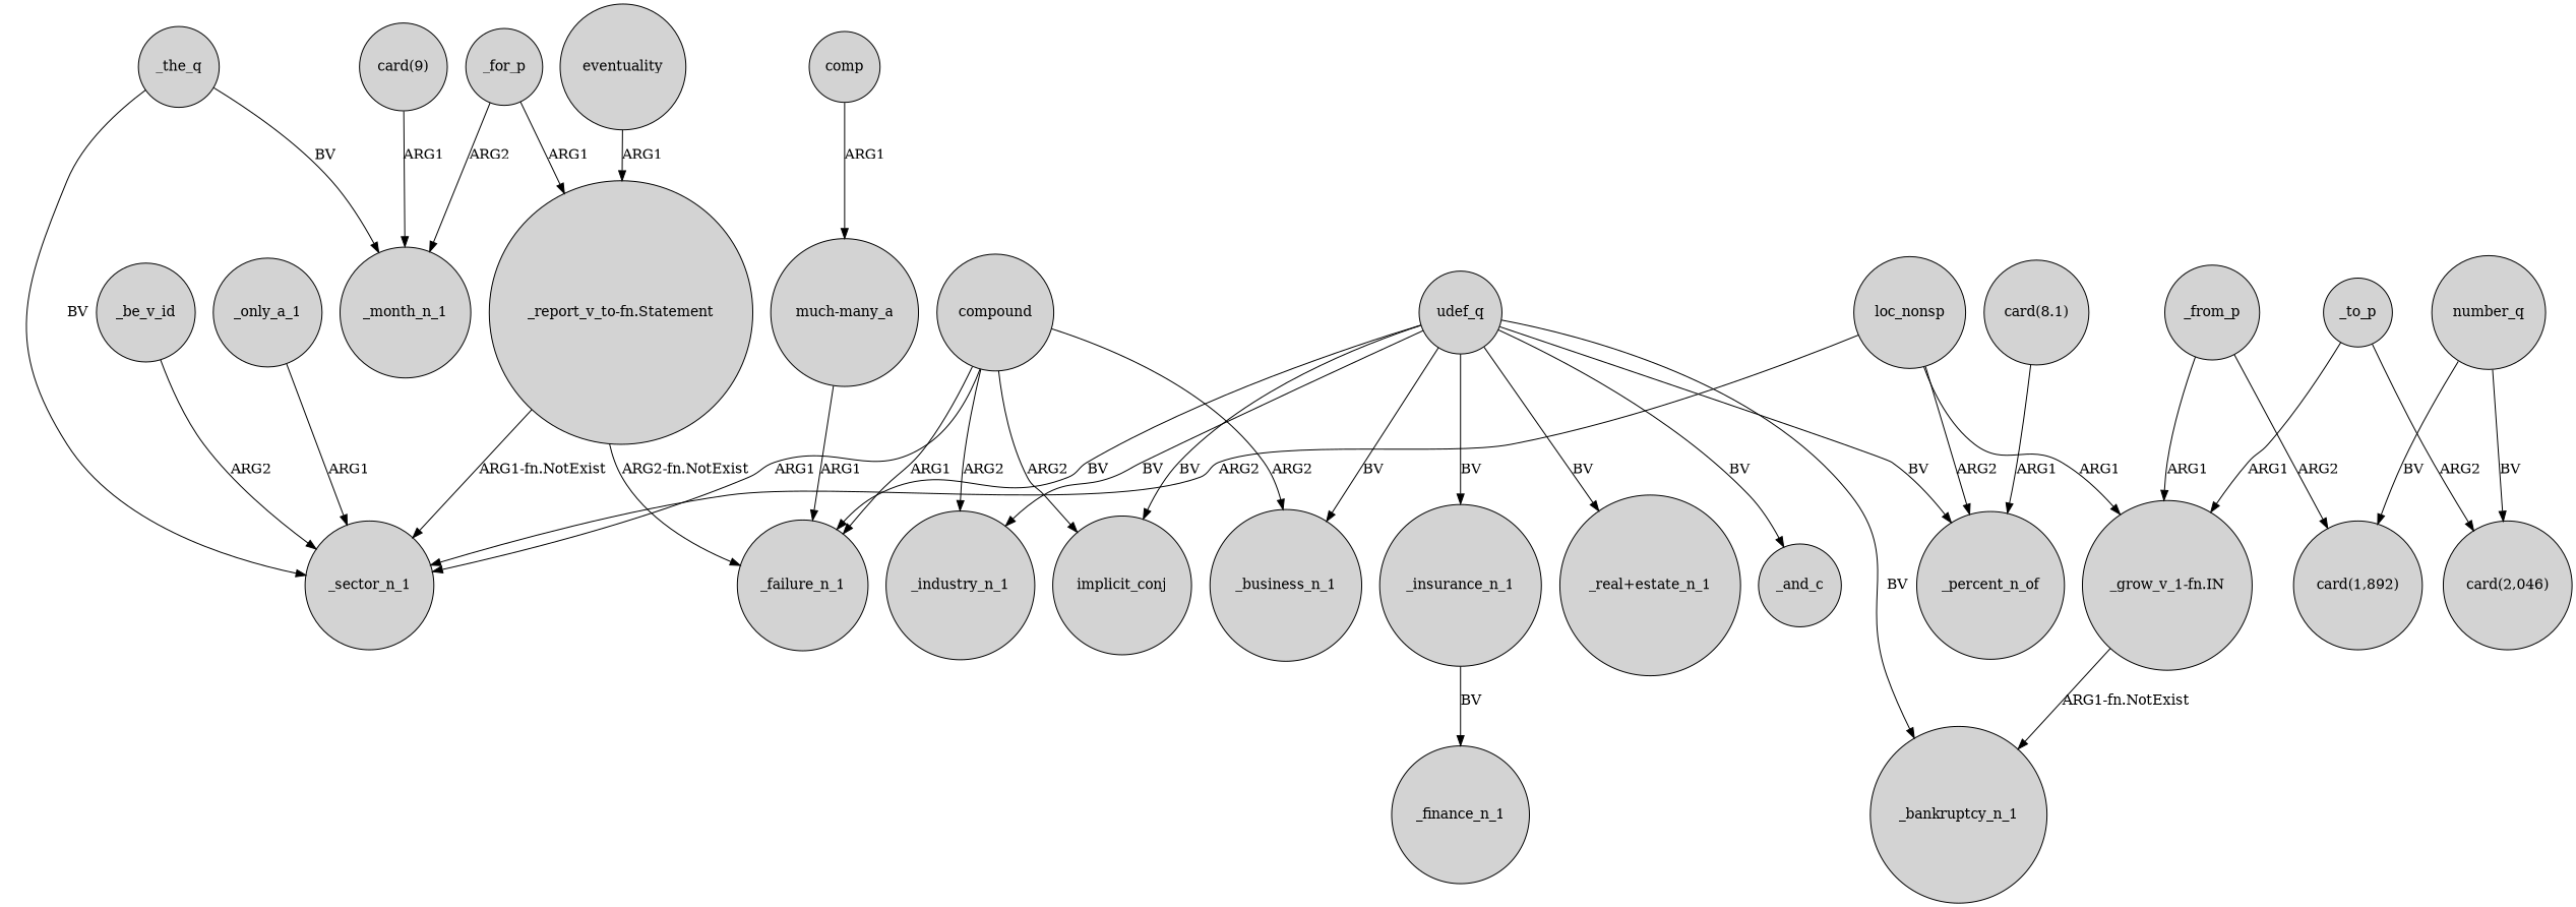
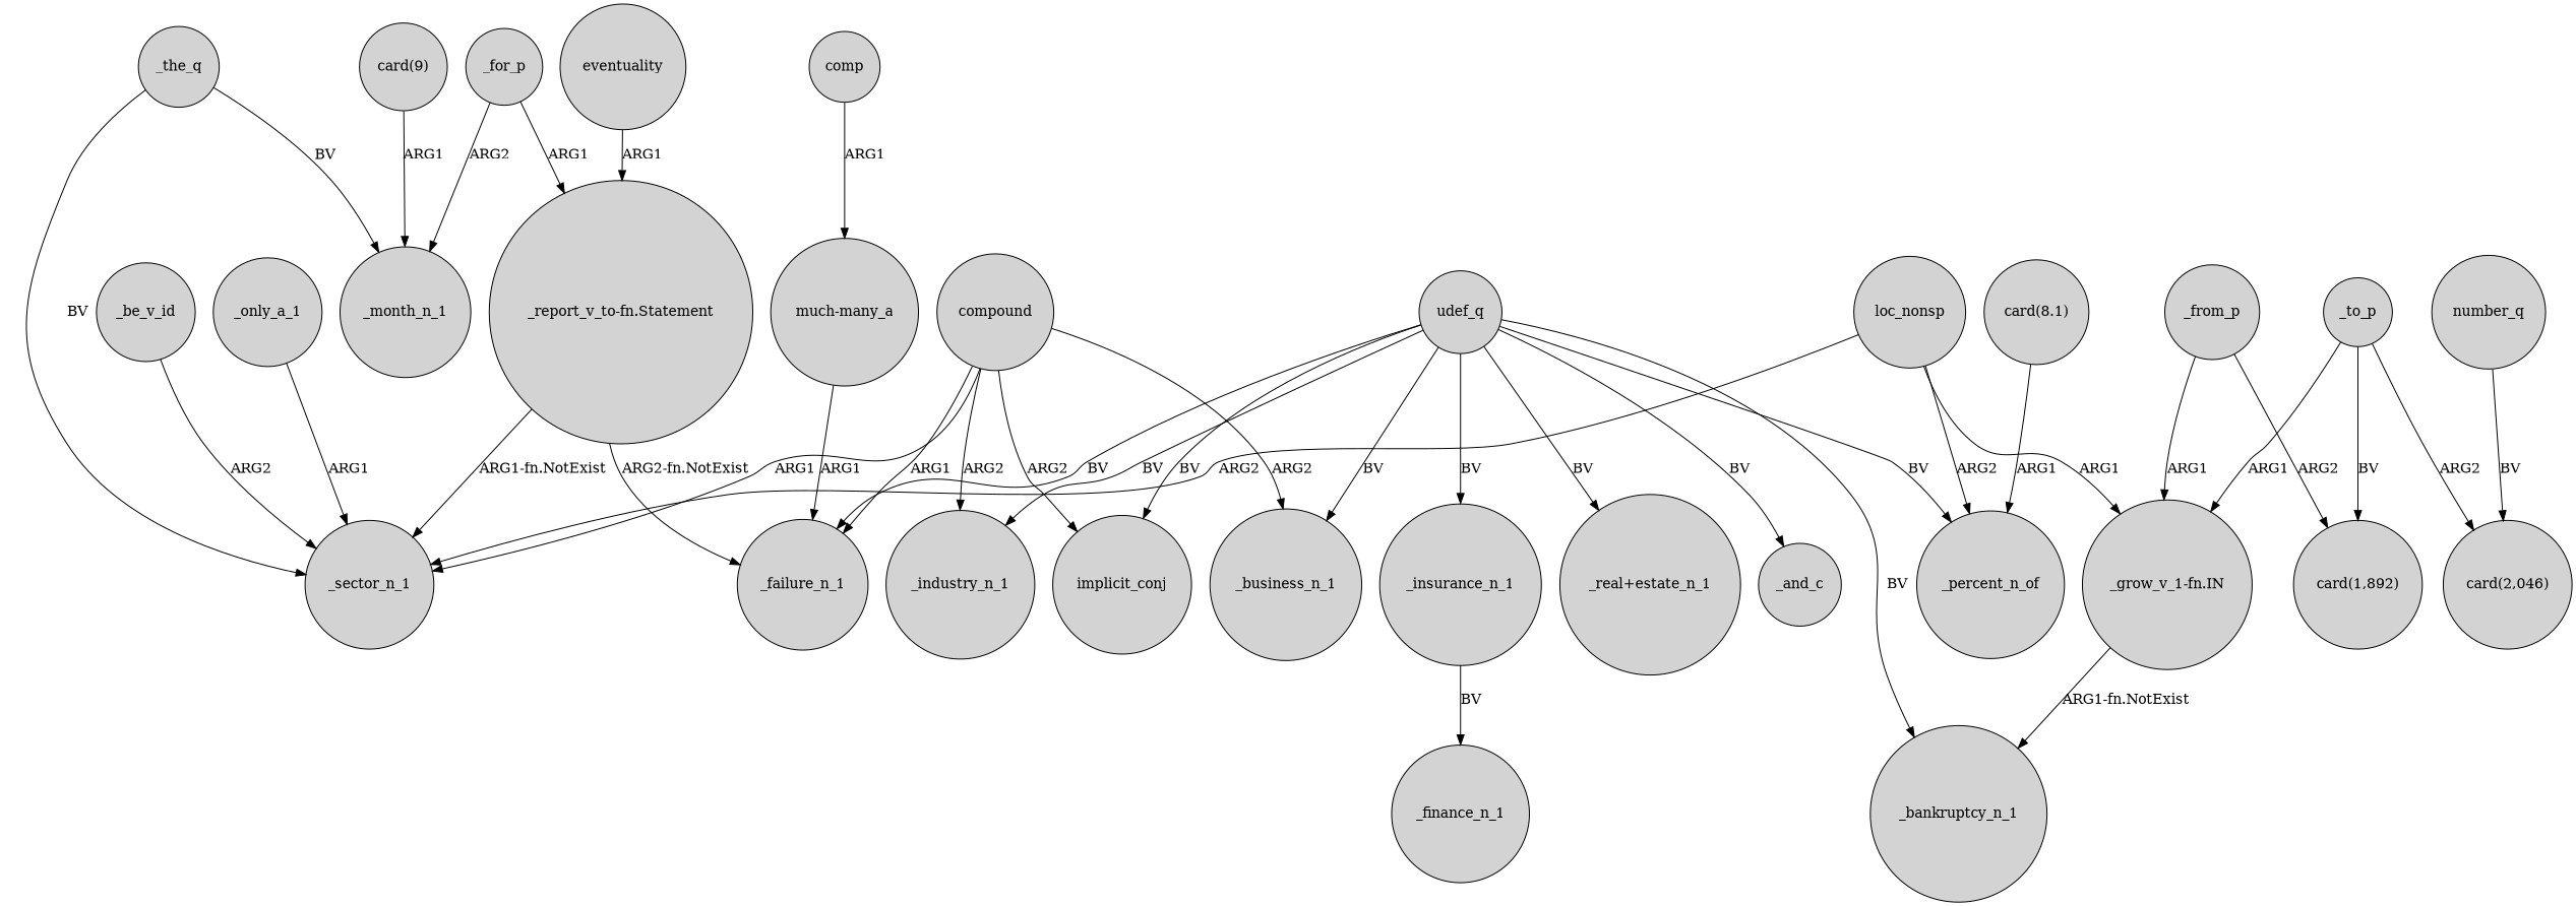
  digraph {
    node [shape=circle style=filled]
    _for_p
    _month_n_1
    "_report_v_to-fn.Statement"
    _sector_n_1
    _failure_n_1
    compound
    implicit_conj
    _industry_n_1
    _business_n_1
    udef_q
    _bankruptcy_n_1
    _insurance_n_1
    _percent_n_of
    "_real+estate_n_1"
    _and_c
    _finance_n_1
    "_grow_v_1-fn.IN"
    number_q
    "card(2,046)"
    "card(1,892)"
    _to_p
    "much-many_a"
    _be_v_id
    eventuality
    _from_p
    loc_nonsp
    _the_q
    comp
    "card(9)"
    "card(8.1)"
    _only_a_1
    _for_p -> _month_n_1 [label=ARG2]
    _for_p -> "_report_v_to-fn.Statement" [label=ARG1]
    "_report_v_to-fn.Statement" -> _sector_n_1 [label="ARG1-fn.NotExist"]
    "_report_v_to-fn.Statement" -> _failure_n_1 [label="ARG2-fn.NotExist"]
    compound -> _sector_n_1 [label=ARG1]
    compound -> _failure_n_1 [label=ARG1]
    compound -> implicit_conj [label=ARG2]
    compound -> _industry_n_1 [label=ARG2]
    compound -> _business_n_1 [label=ARG2]
    udef_q -> _failure_n_1 [label=BV]
    udef_q -> implicit_conj [label=BV]
    udef_q -> _industry_n_1 [label=BV]
    udef_q -> _business_n_1 [label=BV]
    udef_q -> _bankruptcy_n_1 [label=BV]
    udef_q -> _insurance_n_1 [label=BV]
    udef_q -> _percent_n_of [label=BV]
    udef_q -> "_real+estate_n_1" [label=BV]
    udef_q -> _and_c [label=BV]
    _insurance_n_1 -> _finance_n_1 [label=BV]
    "_grow_v_1-fn.IN" -> _bankruptcy_n_1 [label="ARG1-fn.NotExist"]
    number_q -> "card(2,046)" [label=BV]
-   number_q -> "card(1,892)" [label=BV]
+   _to_p -> "card(1,892)" [label=BV]
    _to_p -> "_grow_v_1-fn.IN" [label=ARG1]
    _to_p -> "card(2,046)" [label=ARG2]
    "much-many_a" -> _failure_n_1 [label=ARG1]
    _be_v_id -> _sector_n_1 [label=ARG2]
    eventuality -> "_report_v_to-fn.Statement" [label=ARG1]
    _from_p -> "_grow_v_1-fn.IN" [label=ARG1]
    _from_p -> "card(1,892)" [label=ARG2]
    loc_nonsp -> _sector_n_1 [label=ARG2]
    loc_nonsp -> _percent_n_of [label=ARG2]
    loc_nonsp -> "_grow_v_1-fn.IN" [label=ARG1]
    _the_q -> _month_n_1 [label=BV]
    _the_q -> _sector_n_1 [label=BV]
    comp -> "much-many_a" [label=ARG1]
    "card(9)" -> _month_n_1 [label=ARG1]
    "card(8.1)" -> _percent_n_of [label=ARG1]
    _only_a_1 -> _sector_n_1 [label=ARG1]
  }
